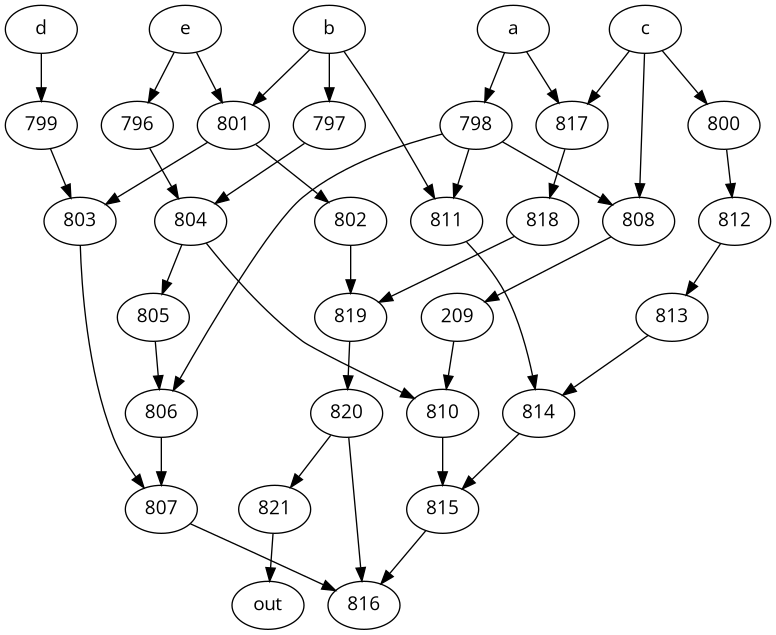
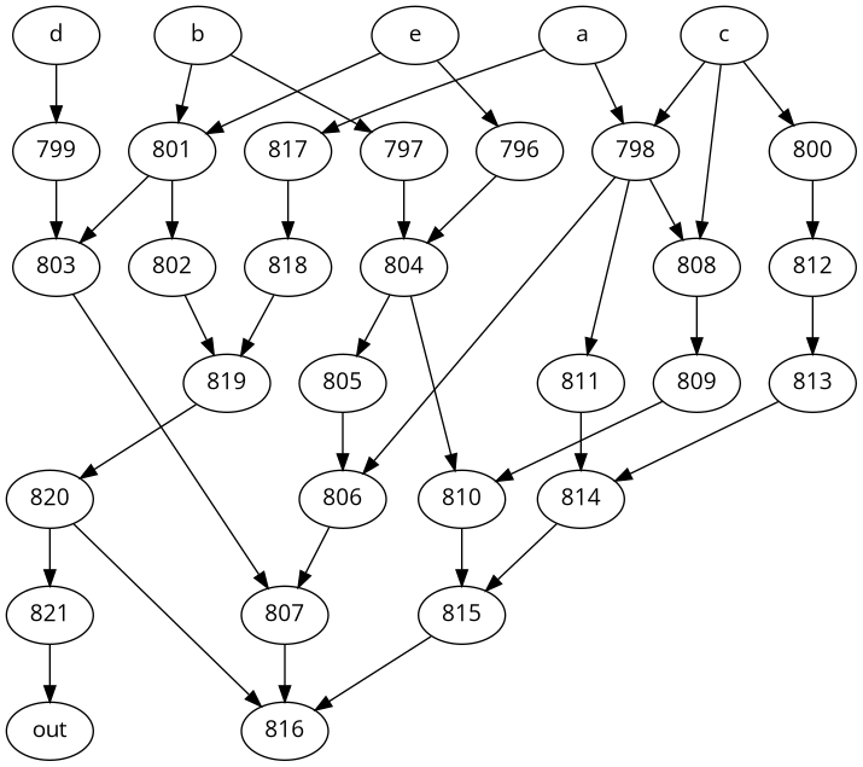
  strict digraph {
    fontname="Open Sans"
    node [fontname="Open Sans"]
    edge [fontname="Open Sans"]
    821
    out
    a
    798
    817
    806
    808
    811
    818
    807
-   809 [label=209]
+   809
    814
    819
    816
    810
    815
    820
    b
    797
    801
    804
    802
    803
    805
    c
    800
    812
    813
    d
    799
    e
    796
    821 -> out
    a -> 798
    a -> 817
    798 -> 806
    798 -> 808
    798 -> 811
    817 -> 818
    806 -> 807
    808 -> 809
    811 -> 814
    818 -> 819
    807 -> 816
    809 -> 810
    814 -> 815
    819 -> 820
    810 -> 815
    815 -> 816
    820 -> 821
    820 -> 816
-   b -> 811
    b -> 797
    b -> 801
    797 -> 804
    801 -> 802
    801 -> 803
    804 -> 810
    804 -> 805
    802 -> 819
    803 -> 807
    805 -> 806
-   c -> 817
+   c -> 798
    c -> 808
    c -> 800
    800 -> 812
    812 -> 813
    813 -> 814
    d -> 799
    799 -> 803
    e -> 801
    e -> 796
    796 -> 804
  }
